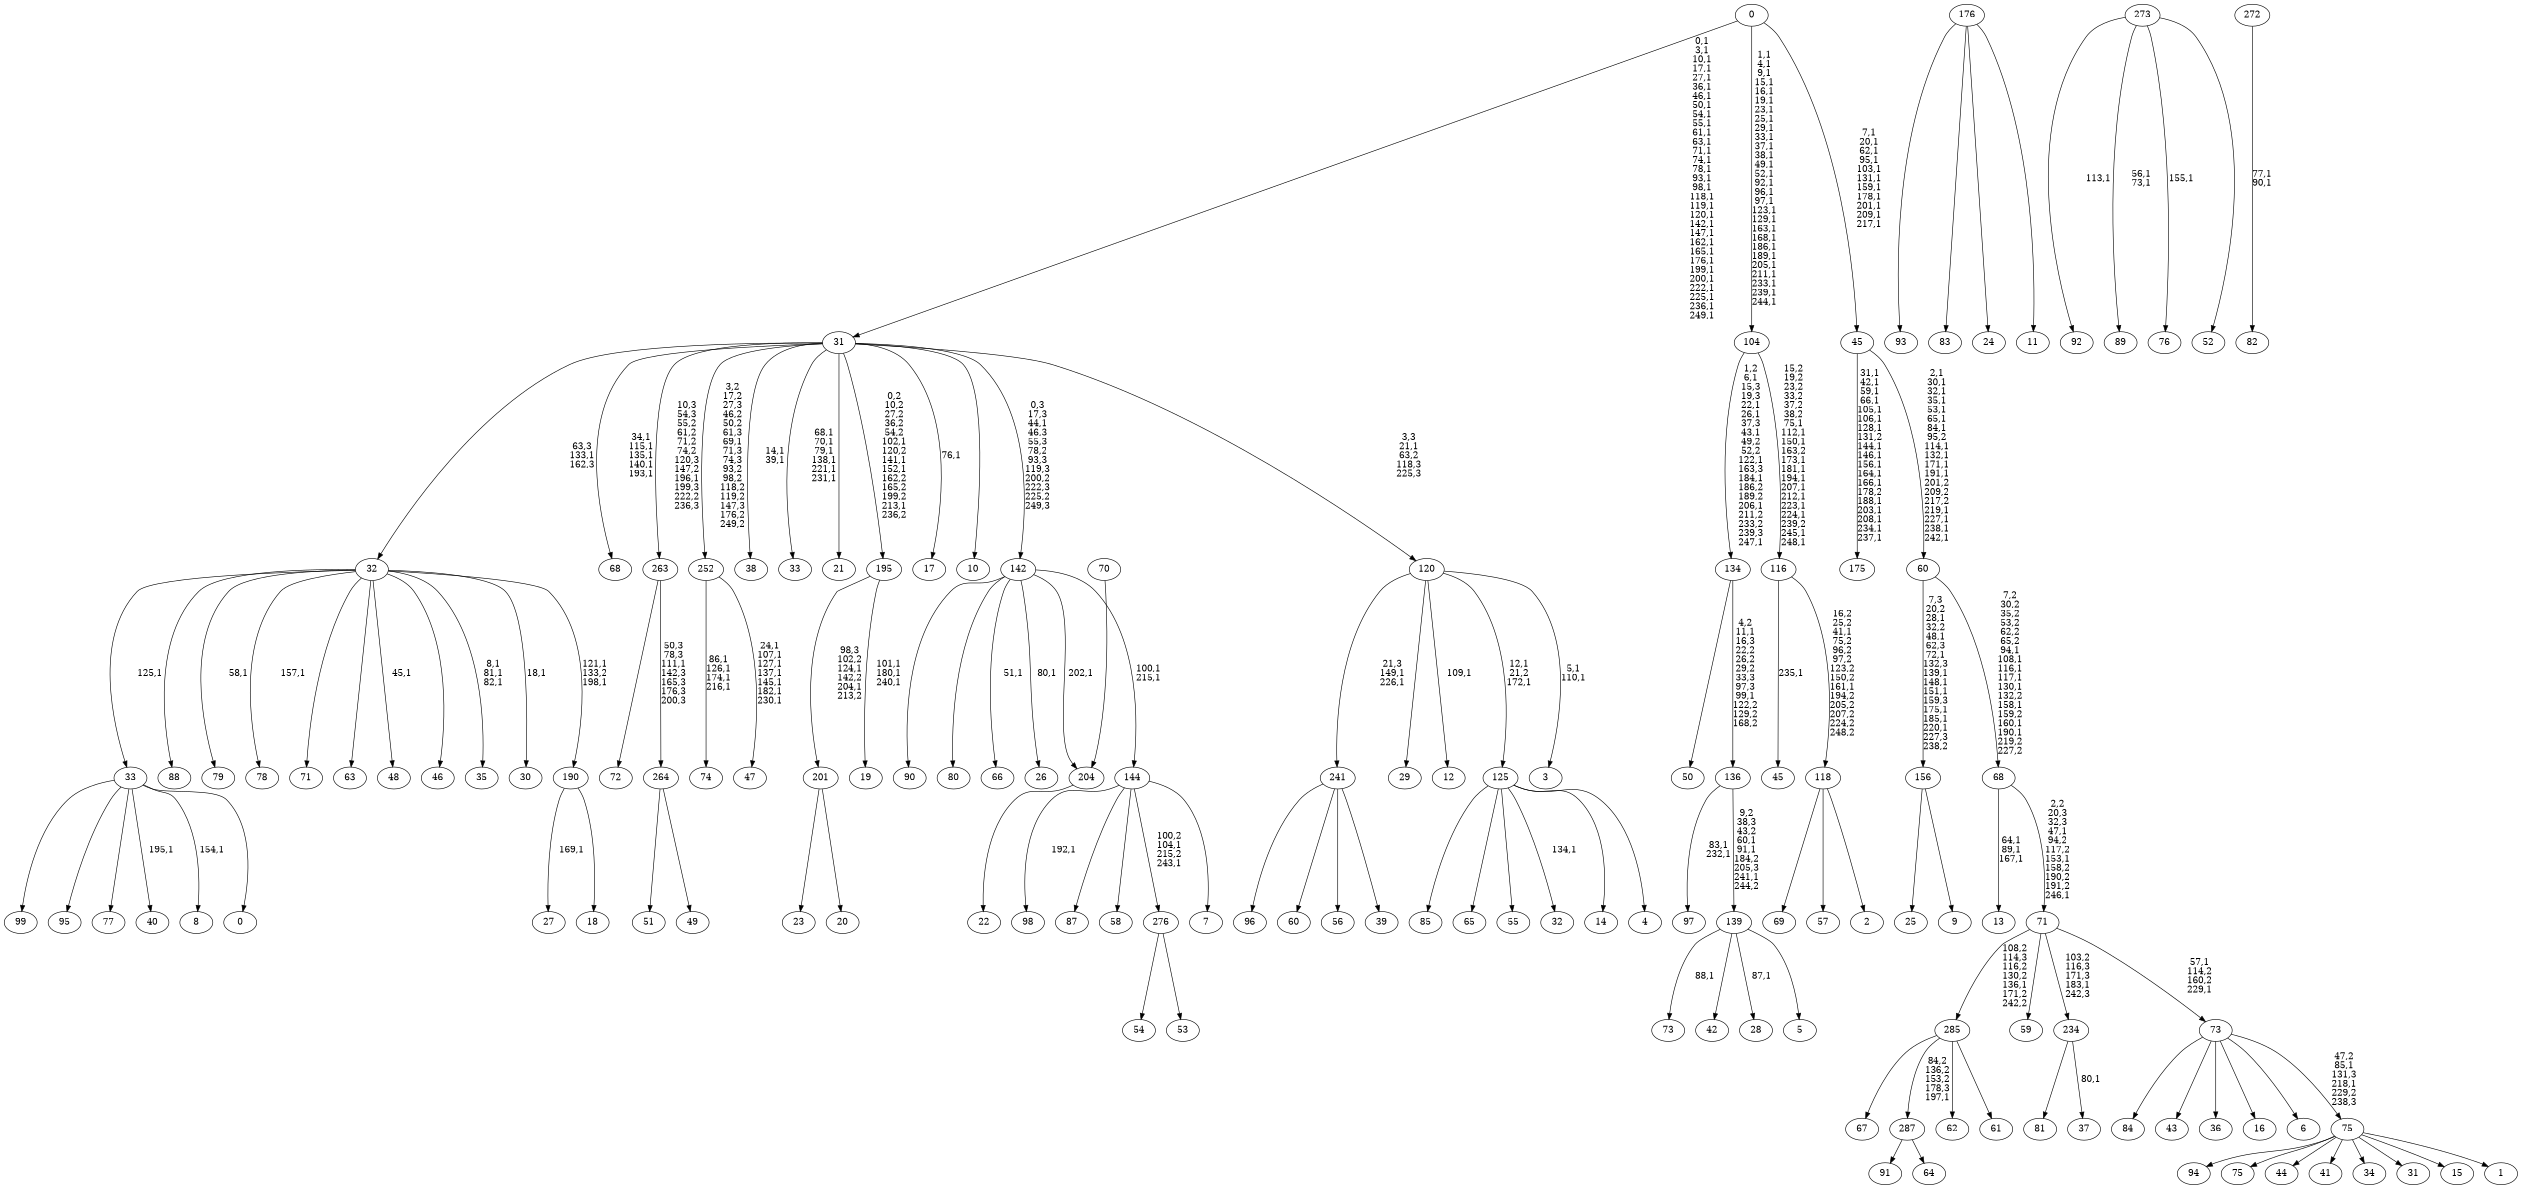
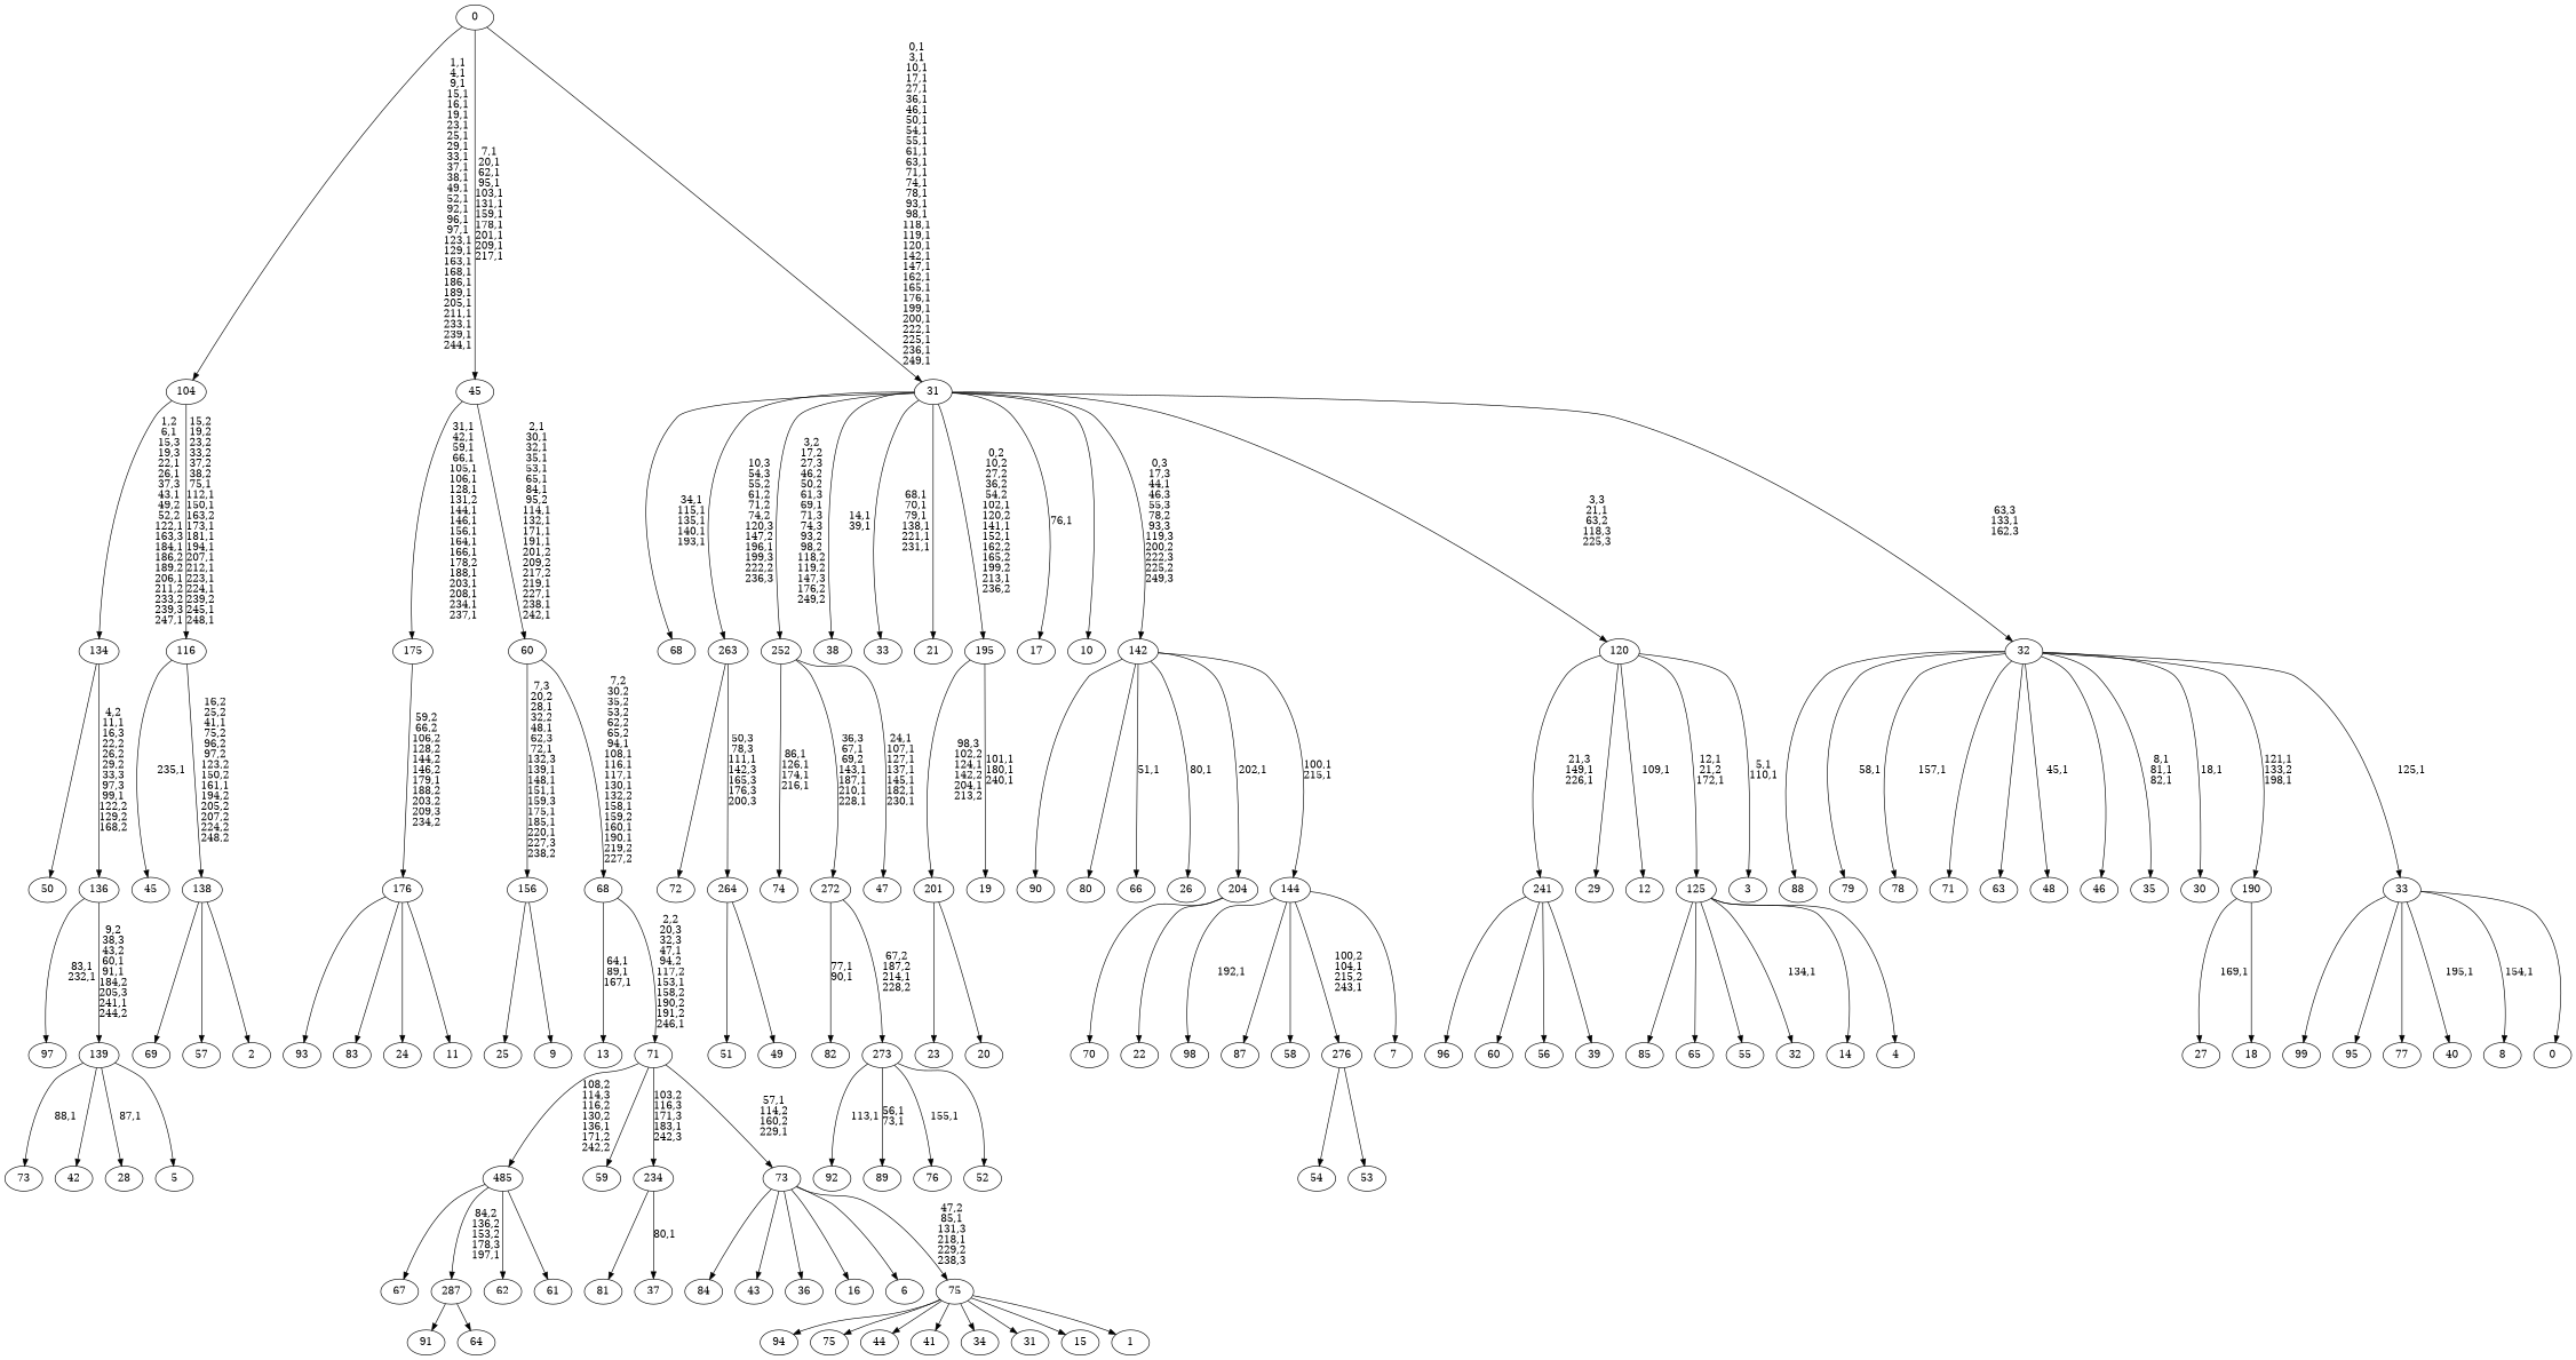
  digraph {
    n1 [label=99]
    n2 [label=98]
    n3 [label=97]
    n4 [label=96]
    n5 [label=95]
    n6 [label=94]
    n7 [label=93]
    n8 [label=92]
    n9 [label=91]
    n10 [label=90]
    n11 [label=89]
    n12 [label=88]
    n13 [label=87]
    n14 [label=85]
    n15 [label=84]
    n16 [label=83]
    n17 [label=82]
    n18 [label=81]
    n19 [label=80]
    n20 [label=79]
    n21 [label=78]
    n22 [label=77]
    n23 [label=76]
    n24 [label=75]
    n25 [label=74]
    n26 [label=73]
    n27 [label=72]
    n28 [label=71]
    n29 [label=70]
    n30 [label=69]
    n31 [label=68]
    n32 [label=67]
    n33 [label=66]
    n34 [label=65]
    n35 [label=64]
    n36 [label=287]
    n37 [label=63]
    n38 [label=62]
    n39 [label=61]
-   285
+   285 [label=485]
    n41 [label=60]
    n42 [label=59]
    n43 [label=58]
    n44 [label=57]
    n45 [label=56]
    n46 [label=55]
    n47 [label=54]
    n48 [label=53]
    276
    n50 [label=52]
    273
    272
    n53 [label=51]
    n54 [label=50]
    n55 [label=49]
    264
    263
    n58 [label=48]
    n59 [label=47]
    252
    n61 [label=46]
    n62 [label=45]
    n63 [label=44]
    n64 [label=43]
    n65 [label=42]
    n66 [label=41]
    n67 [label=40]
    n68 [label=39]
    241
    n70 [label=38]
    n71 [label=37]
    234
    n73 [label=36]
    n74 [label=35]
    n75 [label=34]
    n76 [label=33]
    n77 [label=32]
    n78 [label=31]
    n79 [label=30]
    n80 [label=29]
    n81 [label=28]
    n82 [label=27]
    n83 [label=26]
    n84 [label=25]
    n85 [label=24]
    n86 [label=23]
    n87 [label=22]
    204
    n89 [label=21]
    n90 [label=20]
    201
    n92 [label=19]
    195
    n94 [label=18]
    190
    n96 [label=17]
    n97 [label=16]
    n98 [label=15]
    n99 [label=14]
    n100 [label=13]
    n101 [label=12]
    n102 [label=11]
    176
    175
    n105 [label=10]
    n106 [label=9]
    156
    n108 [label=8]
    n109 [label=7]
    144
    142
    n112 [label=6]
    n113 [label=5]
    139
    136
    134
    n117 [label=4]
    125
    n119 [label=3]
    120
    n121 [label=2]
-   118
+   118 [label=138]
    116
    104
    n125 [label=1]
    75
    73
    71
    68
    60
    45
    n132 [label=0]
    33
    32
    31
    0
    n36 -> n9
    n36 -> n35
    285 -> n32
    285 -> n36 [label="84,2\n136,2\n153,2\n178,3\n197,1"]
    285 -> n38
    285 -> n39
    276 -> n47
    276 -> n48
    273 -> n8 [label="113,1"]
    273 -> n11 [label="56,1\n73,1"]
    273 -> n23 [label="155,1"]
    273 -> n50
    272 -> n17 [label="77,1\n90,1"]
+   272 -> 273 [label="67,2\n187,2\n214,1\n228,2"]
    264 -> n53
    264 -> n55
    263 -> n27
    263 -> 264 [label="50,3\n78,3\n111,1\n142,3\n165,3\n176,3\n200,3"]
    252 -> n25 [label="86,1\n126,1\n174,1\n216,1"]
+   252 -> 272 [label="36,3\n67,1\n69,2\n143,1\n187,1\n210,1\n228,1"]
    252 -> n59 [label="24,1\n107,1\n127,1\n137,1\n145,1\n182,1\n230,1"]
    241 -> n4
    241 -> n41
    241 -> n45
    241 -> n68
    234 -> n18
    234 -> n71 [label="80,1"]
-   n29 -> 204
+   204 -> n29
    204 -> n87
    201 -> n86
    201 -> n90
    195 -> 201 [label="98,3\n102,2\n124,1\n142,2\n204,1\n213,2"]
    195 -> n92 [label="101,1\n180,1\n240,1"]
    190 -> n82 [label="169,1"]
    190 -> n94
    176 -> n7
    176 -> n16
    176 -> n85
    176 -> n102
+   175 -> 176 [label="59,2\n66,2\n106,2\n128,2\n144,2\n146,2\n179,1\n188,2\n203,2\n209,3\n234,2"]
    156 -> n84
    156 -> n106
    144 -> n2 [label="192,1"]
    144 -> n13
    144 -> n43
    144 -> 276 [label="100,2\n104,1\n215,2\n243,1"]
    144 -> n109
    142 -> n10
    142 -> n19
    142 -> n33 [label="51,1"]
    142 -> n83 [label="80,1"]
    142 -> 204 [label="202,1"]
    142 -> 144 [label="100,1\n215,1"]
    139 -> n26 [label="88,1"]
    139 -> n65
    139 -> n81 [label="87,1"]
    139 -> n113
    136 -> n3 [label="83,1\n232,1"]
    136 -> 139 [label="9,2\n38,3\n43,2\n60,1\n91,1\n184,2\n205,3\n241,1\n244,2"]
    134 -> n54
    134 -> 136 [label="4,2\n11,1\n16,3\n22,2\n26,2\n29,2\n33,3\n97,3\n99,1\n122,2\n129,2\n168,2"]
    125 -> n14
    125 -> n34
    125 -> n46
    125 -> n77 [label="134,1"]
    125 -> n99
    125 -> n117
    120 -> 241 [label="21,3\n149,1\n226,1"]
    120 -> n80
    120 -> n101 [label="109,1"]
    120 -> 125 [label="12,1\n21,2\n172,1"]
    120 -> n119 [label="5,1\n110,1"]
    118 -> n30
    118 -> n44
    118 -> n121
    116 -> n62 [label="235,1"]
    116 -> 118 [label="16,2\n25,2\n41,1\n75,2\n96,2\n97,2\n123,2\n150,2\n161,1\n194,2\n205,2\n207,2\n224,2\n248,2"]
    104 -> 134 [label="1,2\n6,1\n15,3\n19,3\n22,1\n26,1\n37,3\n43,1\n49,2\n52,2\n122,1\n163,3\n184,1\n186,2\n189,2\n206,1\n211,2\n233,2\n239,3\n247,1"]
    104 -> 116 [label="15,2\n19,2\n23,2\n33,2\n37,2\n38,2\n75,1\n112,1\n150,1\n163,2\n173,1\n181,1\n194,1\n207,1\n212,1\n223,1\n224,1\n239,2\n245,1\n248,1"]
    75 -> n6
    75 -> n24
    75 -> n63
    75 -> n66
    75 -> n75
    75 -> n78
    75 -> n98
    75 -> n125
    73 -> n15
    73 -> n64
    73 -> n73
    73 -> n97
    73 -> n112
    73 -> 75 [label="47,2\n85,1\n131,3\n218,1\n229,2\n238,3"]
    71 -> 285 [label="108,2\n114,3\n116,2\n130,2\n136,1\n171,2\n242,2"]
    71 -> n42
    71 -> 234 [label="103,2\n116,3\n171,3\n183,1\n242,3"]
    71 -> 73 [label="57,1\n114,2\n160,2\n229,1"]
    68 -> n100 [label="64,1\n89,1\n167,1"]
    68 -> 71 [label="2,2\n20,3\n32,3\n47,1\n94,2\n117,2\n153,1\n158,2\n190,2\n191,2\n246,1"]
    60 -> 156 [label="7,3\n20,2\n28,1\n32,2\n48,1\n62,3\n72,1\n132,3\n139,1\n148,1\n151,1\n159,3\n175,1\n185,1\n220,1\n227,3\n238,2"]
    60 -> 68 [label="7,2\n30,2\n35,2\n53,2\n62,2\n65,2\n94,1\n108,1\n116,1\n117,1\n130,1\n132,2\n158,1\n159,2\n160,1\n190,1\n219,2\n227,2"]
    45 -> 175 [label="31,1\n42,1\n59,1\n66,1\n105,1\n106,1\n128,1\n131,2\n144,1\n146,1\n156,1\n164,1\n166,1\n178,2\n188,1\n203,1\n208,1\n234,1\n237,1"]
    45 -> 60 [label="2,1\n30,1\n32,1\n35,1\n53,1\n65,1\n84,1\n95,2\n114,1\n132,1\n171,1\n191,1\n201,2\n209,2\n217,2\n219,1\n227,1\n238,1\n242,1"]
    33 -> n1
    33 -> n5
    33 -> n22
    33 -> n67 [label="195,1"]
    33 -> n108 [label="154,1"]
    33 -> n132
    32 -> n12
    32 -> n20 [label="58,1"]
    32 -> n21 [label="157,1"]
    32 -> n28
    32 -> n37
    32 -> n58 [label="45,1"]
    32 -> n61
    32 -> n74 [label="8,1\n81,1\n82,1"]
    32 -> n79 [label="18,1"]
    32 -> 190 [label="121,1\n133,2\n198,1"]
    32 -> 33 [label="125,1"]
    31 -> n31 [label="34,1\n115,1\n135,1\n140,1\n193,1"]
    31 -> 263 [label="10,3\n54,3\n55,2\n61,2\n71,2\n74,2\n120,3\n147,2\n196,1\n199,3\n222,2\n236,3"]
    31 -> 252 [label="3,2\n17,2\n27,3\n46,2\n50,2\n61,3\n69,1\n71,3\n74,3\n93,2\n98,2\n118,2\n119,2\n147,3\n176,2\n249,2"]
    31 -> n70 [label="14,1\n39,1"]
    31 -> n76 [label="68,1\n70,1\n79,1\n138,1\n221,1\n231,1"]
    31 -> n89
    31 -> 195 [label="0,2\n10,2\n27,2\n36,2\n54,2\n102,1\n120,2\n141,1\n152,1\n162,2\n165,2\n199,2\n213,1\n236,2"]
    31 -> n96 [label="76,1"]
    31 -> n105
    31 -> 142 [label="0,3\n17,3\n44,1\n46,3\n55,3\n78,2\n93,3\n119,3\n200,2\n222,3\n225,2\n249,3"]
    31 -> 120 [label="3,3\n21,1\n63,2\n118,3\n225,3"]
    31 -> 32 [label="63,3\n133,1\n162,3"]
    0 -> 104 [label="1,1\n4,1\n9,1\n15,1\n16,1\n19,1\n23,1\n25,1\n29,1\n33,1\n37,1\n38,1\n49,1\n52,1\n92,1\n96,1\n97,1\n123,1\n129,1\n163,1\n168,1\n186,1\n189,1\n205,1\n211,1\n233,1\n239,1\n244,1"]
    0 -> 45 [label="7,1\n20,1\n62,1\n95,1\n103,1\n131,1\n159,1\n178,1\n201,1\n209,1\n217,1"]
    0 -> 31 [label="0,1\n3,1\n10,1\n17,1\n27,1\n36,1\n46,1\n50,1\n54,1\n55,1\n61,1\n63,1\n71,1\n74,1\n78,1\n93,1\n98,1\n118,1\n119,1\n120,1\n142,1\n147,1\n162,1\n165,1\n176,1\n199,1\n200,1\n222,1\n225,1\n236,1\n249,1"]
  }
